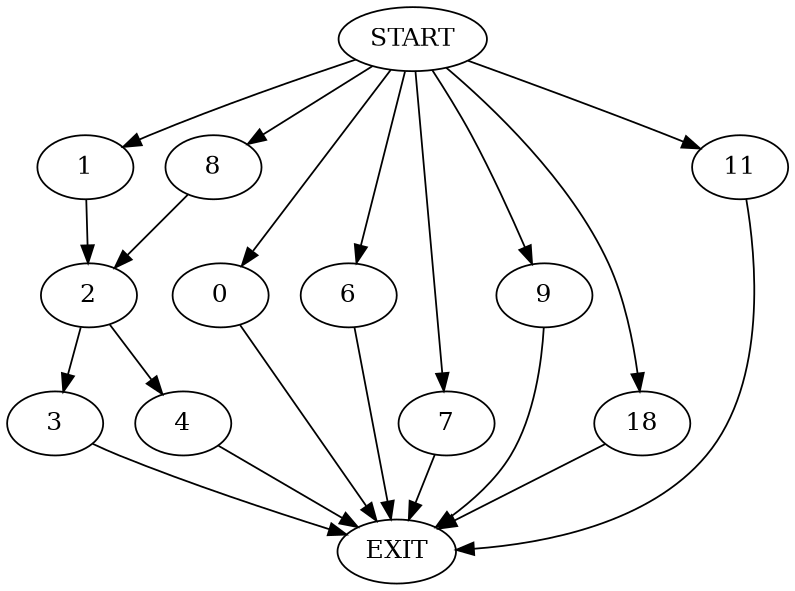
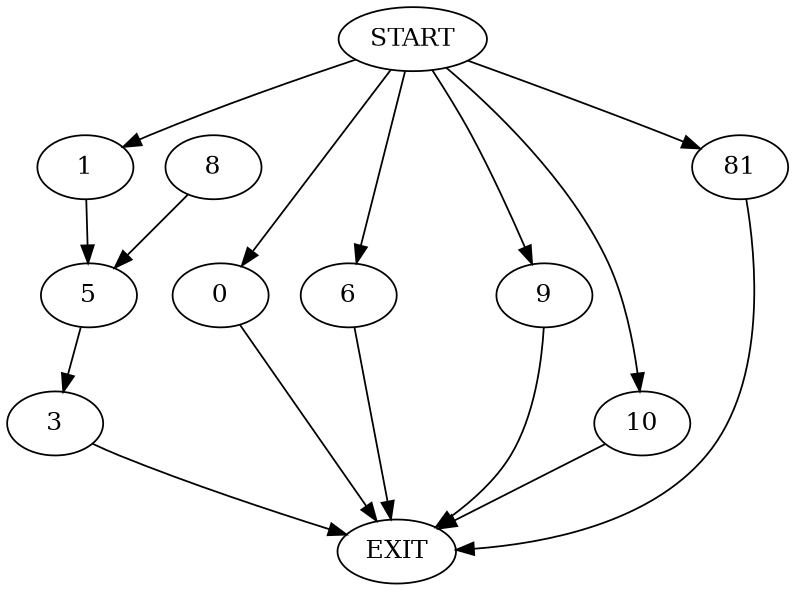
  digraph {
    n1 [label=START]
    1
    n3 [label=0]
    6
-   7
    8
    9
-   10 [label=18]
-   11
-   2
+   10
+   11 [label=81]
+   2 [label=5]
    n11 [label=EXIT]
    3
-   4
    n1 -> 1
    n1 -> n3
    n1 -> 6
-   n1 -> 7
-   n1 -> 8
    n1 -> 9
    n1 -> 10
    n1 -> 11
    1 -> 2
    n3 -> n11
    6 -> n11
-   7 -> n11
    8 -> 2
    9 -> n11
    10 -> n11
    11 -> n11
    2 -> 3
-   2 -> 4
    3 -> n11
-   4 -> n11
  }
